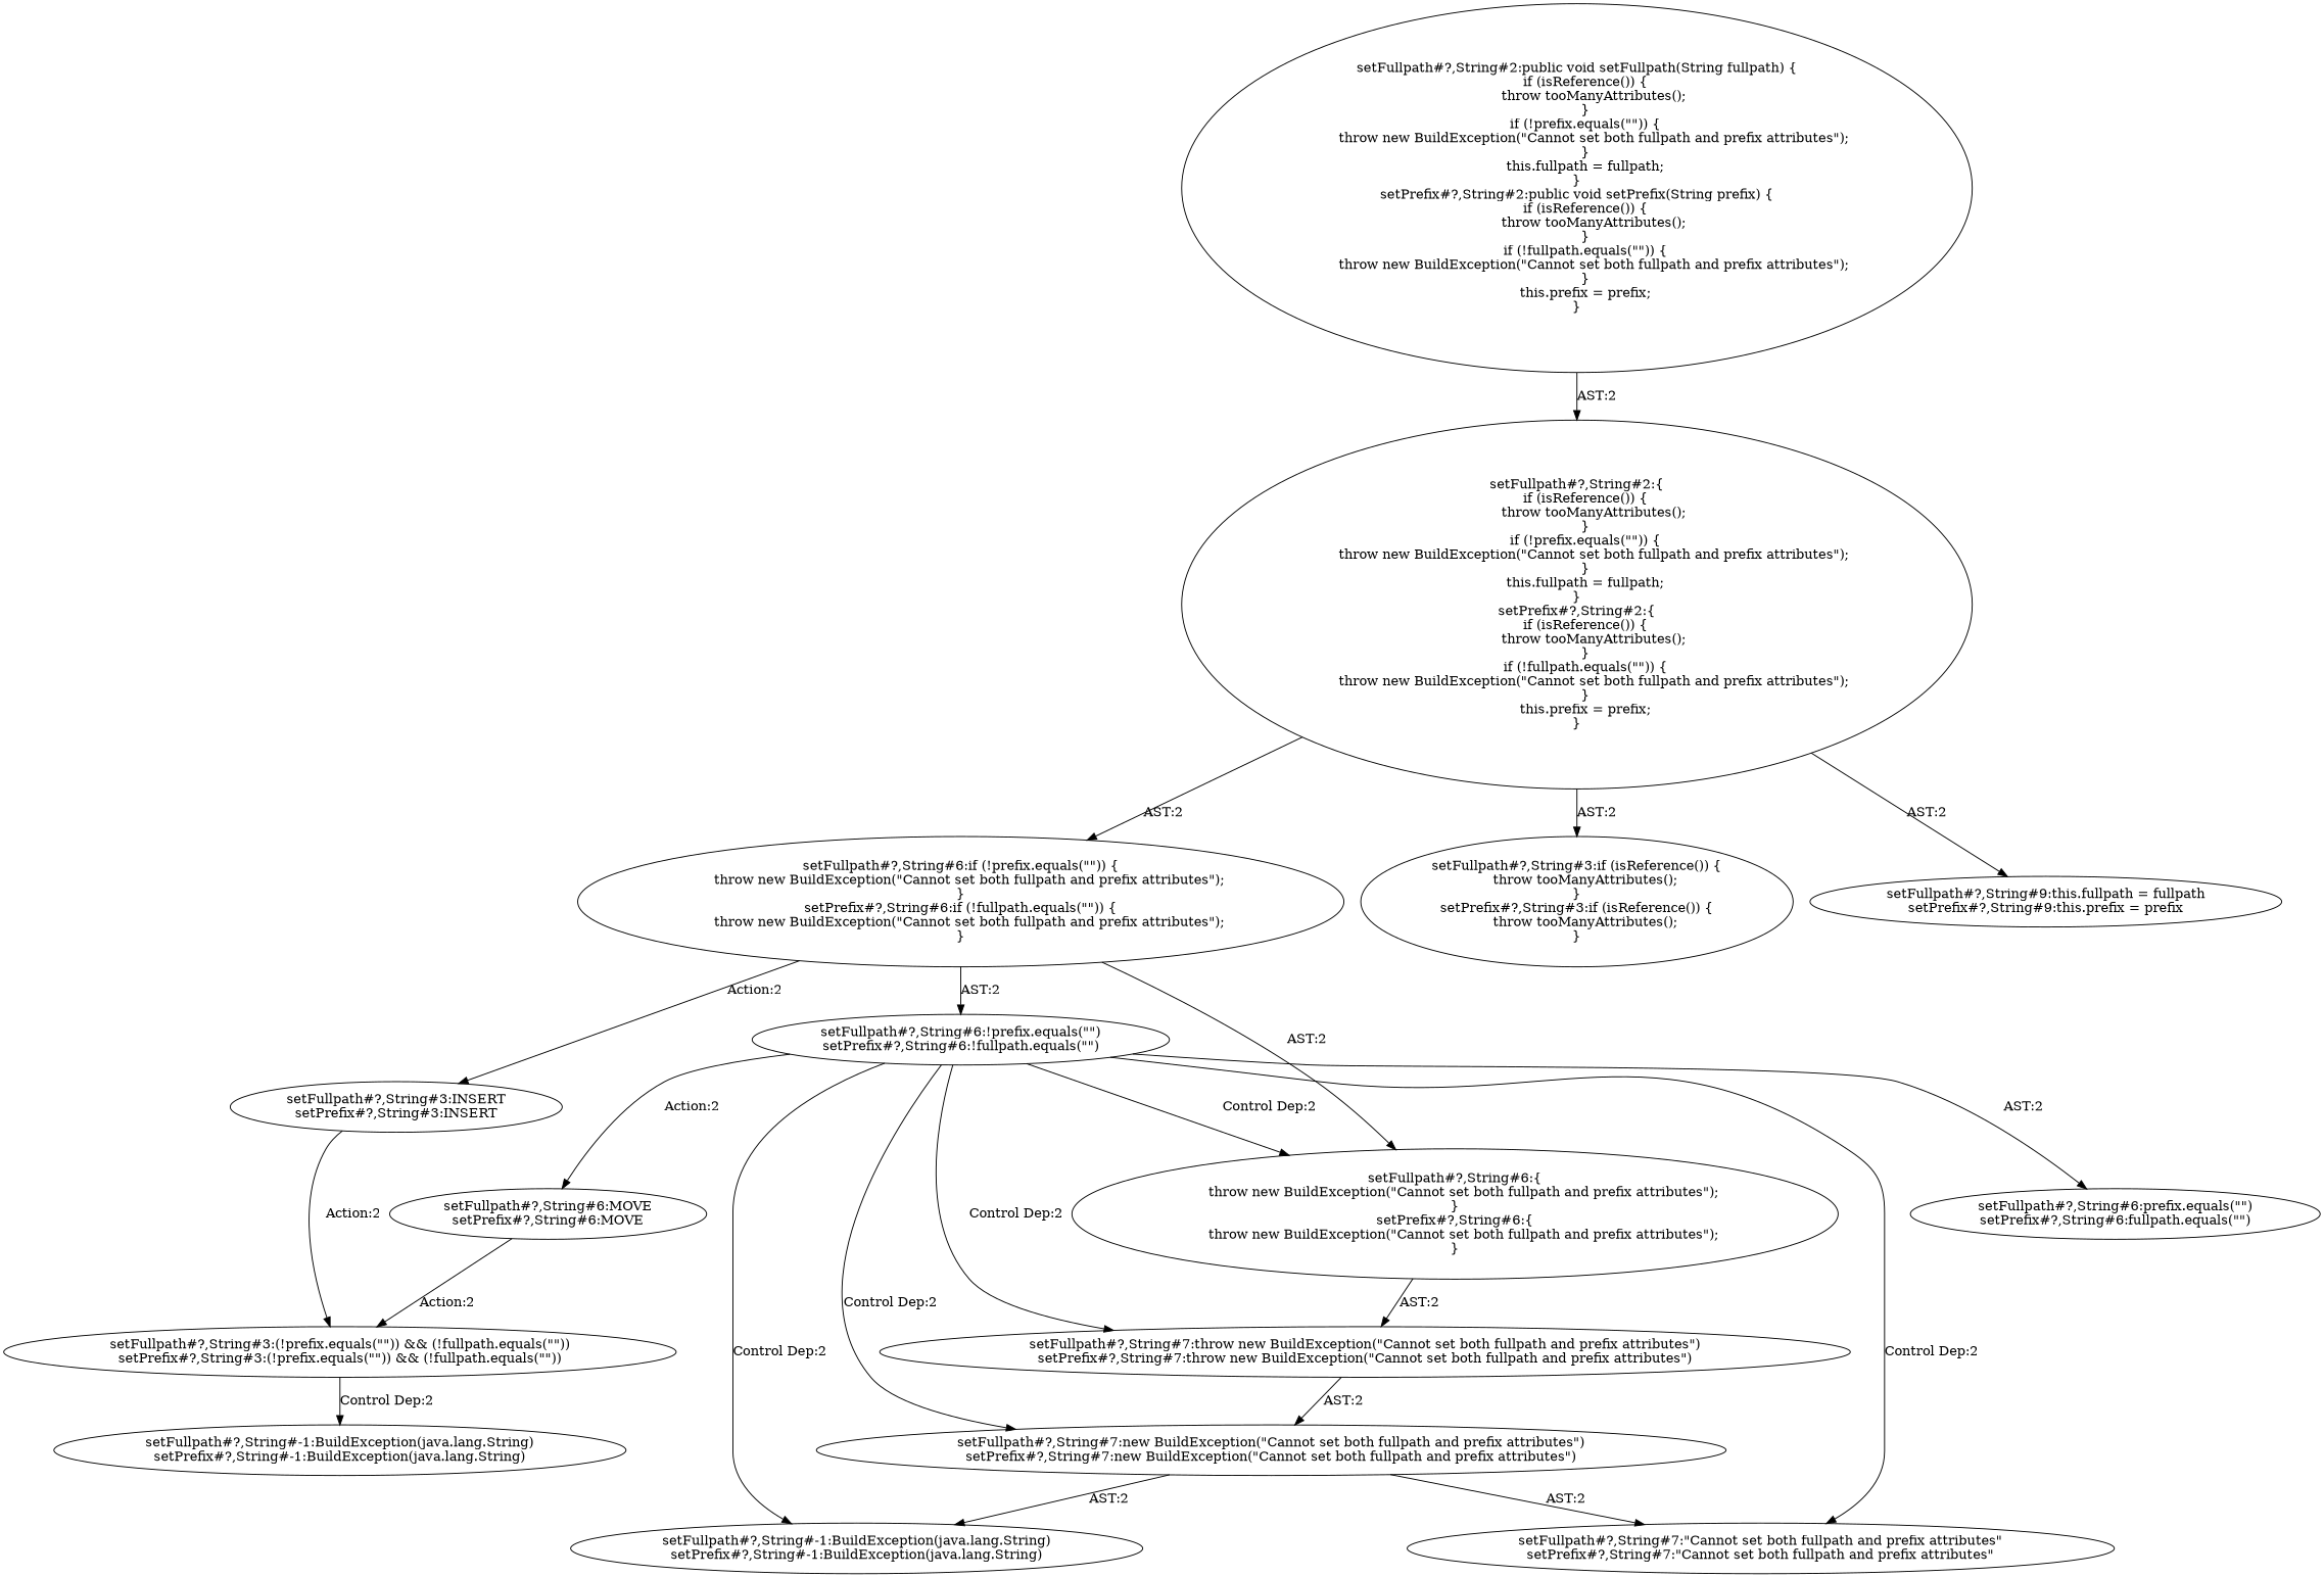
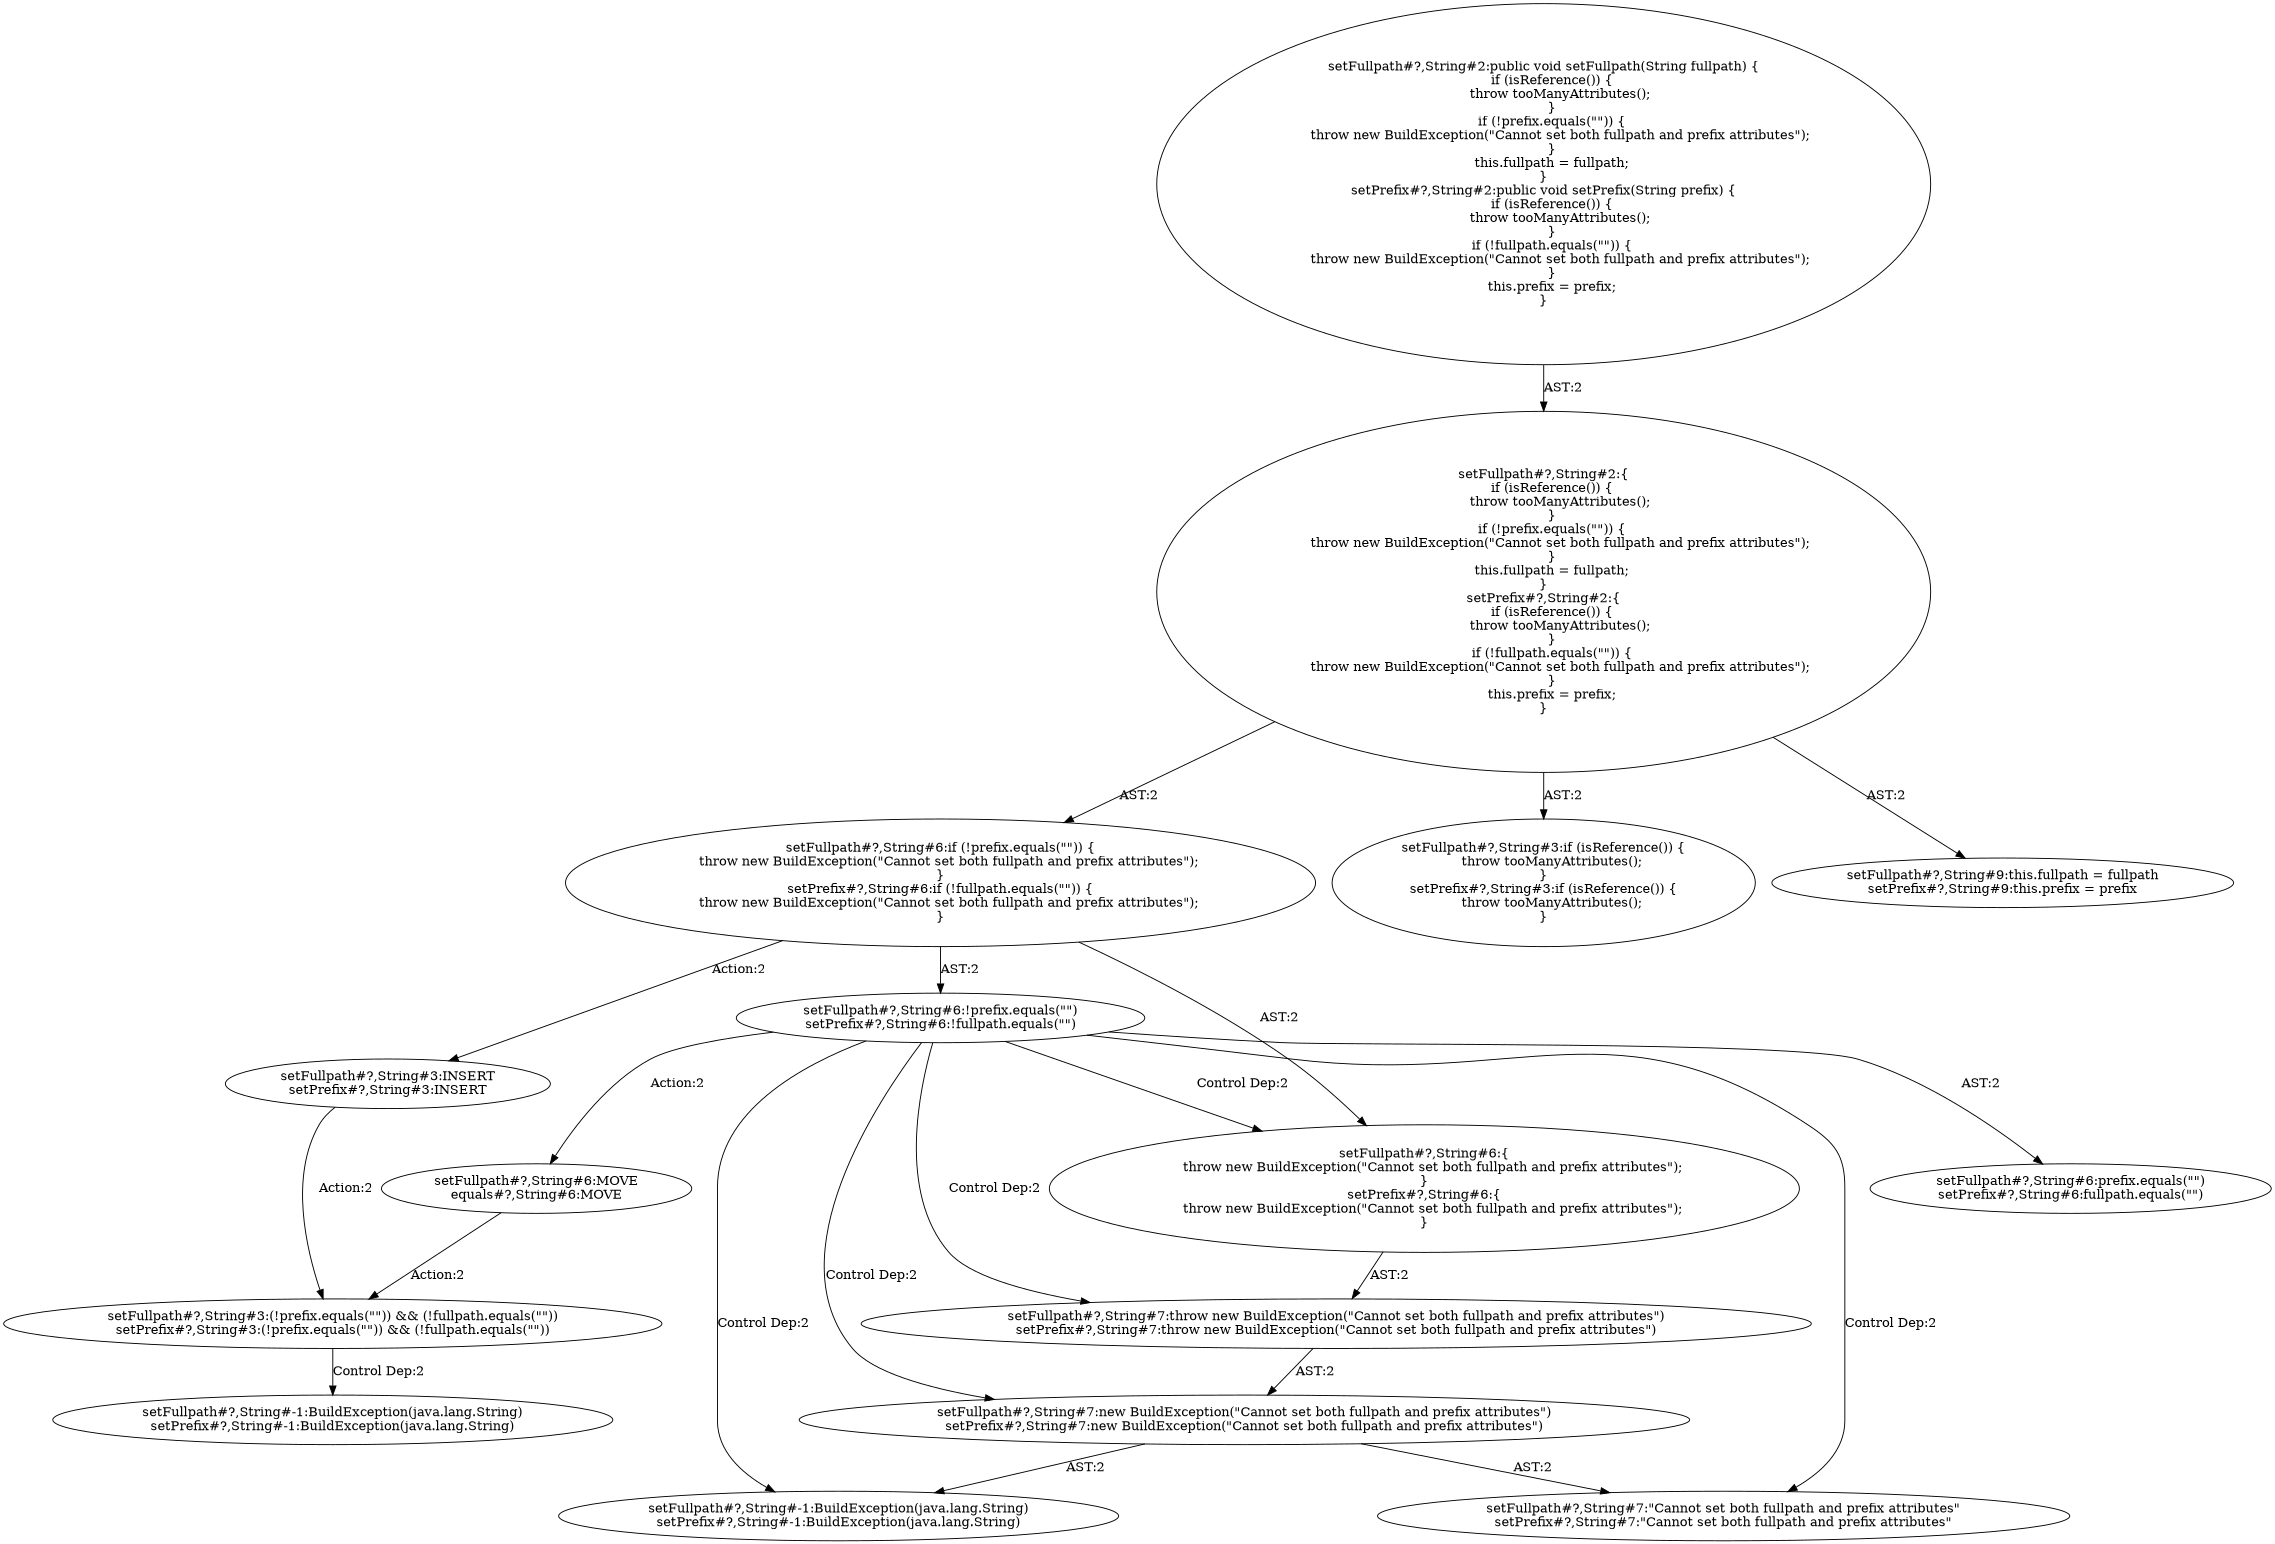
  digraph {
    node [shape=ellipse]
    n1 [label="setFullpath#?,String#3:INSERT\nsetPrefix#?,String#3:INSERT"]
    n2 [label="setFullpath#?,String#3:(!prefix.equals(\"\")) && (!fullpath.equals(\"\"))\nsetPrefix#?,String#3:(!prefix.equals(\"\")) && (!fullpath.equals(\"\"))"]
    n3 [label="setFullpath#?,String#6:if (!prefix.equals(\"\")) \{\n    throw new BuildException(\"Cannot set both fullpath and prefix attributes\");\n\}\nsetPrefix#?,String#6:if (!fullpath.equals(\"\")) \{\n    throw new BuildException(\"Cannot set both fullpath and prefix attributes\");\n\}"]
    n4 [label="setFullpath#?,String#6:!prefix.equals(\"\")\nsetPrefix#?,String#6:!fullpath.equals(\"\")"]
    n5 [label="setFullpath#?,String#6:\{\n    throw new BuildException(\"Cannot set both fullpath and prefix attributes\");\n\}\nsetPrefix#?,String#6:\{\n    throw new BuildException(\"Cannot set both fullpath and prefix attributes\");\n\}"]
    n6 [label="setFullpath#?,String#2:\{\n    if (isReference()) \{\n        throw tooManyAttributes();\n    \}\n    if (!prefix.equals(\"\")) \{\n        throw new BuildException(\"Cannot set both fullpath and prefix attributes\");\n    \}\n    this.fullpath = fullpath;\n\}\nsetPrefix#?,String#2:\{\n    if (isReference()) \{\n        throw tooManyAttributes();\n    \}\n    if (!fullpath.equals(\"\")) \{\n        throw new BuildException(\"Cannot set both fullpath and prefix attributes\");\n    \}\n    this.prefix = prefix;\n\}"]
    n7 [label="setFullpath#?,String#3:if (isReference()) \{\n    throw tooManyAttributes();\n\}\nsetPrefix#?,String#3:if (isReference()) \{\n    throw tooManyAttributes();\n\}"]
    n8 [label="setFullpath#?,String#9:this.fullpath = fullpath\nsetPrefix#?,String#9:this.prefix = prefix"]
    n9 [label="setFullpath#?,String#2:public void setFullpath(String fullpath) \{\n    if (isReference()) \{\n        throw tooManyAttributes();\n    \}\n    if (!prefix.equals(\"\")) \{\n        throw new BuildException(\"Cannot set both fullpath and prefix attributes\");\n    \}\n    this.fullpath = fullpath;\n\}\nsetPrefix#?,String#2:public void setPrefix(String prefix) \{\n    if (isReference()) \{\n        throw tooManyAttributes();\n    \}\n    if (!fullpath.equals(\"\")) \{\n        throw new BuildException(\"Cannot set both fullpath and prefix attributes\");\n    \}\n    this.prefix = prefix;\n\}"]
    n10 [label="setFullpath#?,String#6:prefix.equals(\"\")\nsetPrefix#?,String#6:fullpath.equals(\"\")"]
    n11 [label="setFullpath#?,String#7:throw new BuildException(\"Cannot set both fullpath and prefix attributes\")\nsetPrefix#?,String#7:throw new BuildException(\"Cannot set both fullpath and prefix attributes\")"]
    n12 [label="setFullpath#?,String#7:new BuildException(\"Cannot set both fullpath and prefix attributes\")\nsetPrefix#?,String#7:new BuildException(\"Cannot set both fullpath and prefix attributes\")"]
    n13 [label="setFullpath#?,String#-1:BuildException(java.lang.String)\nsetPrefix#?,String#-1:BuildException(java.lang.String)"]
    n14 [label="setFullpath#?,String#7:\"Cannot set both fullpath and prefix attributes\"\nsetPrefix#?,String#7:\"Cannot set both fullpath and prefix attributes\""]
-   n15 [label="setFullpath#?,String#6:MOVE\nsetPrefix#?,String#6:MOVE"]
+   n15 [label="setFullpath#?,String#6:MOVE\nequals#?,String#6:MOVE"]
    n16 [label="setFullpath#?,String#-1:BuildException(java.lang.String)\nsetPrefix#?,String#-1:BuildException(java.lang.String)"]
    n1 -> n2 [label="Action:2"]
    n2 -> n16 [label="Control Dep:2"]
    n3 -> n1 [label="Action:2"]
    n3 -> n4 [label="AST:2"]
    n3 -> n5 [label="AST:2"]
    n4 -> n5 [label="Control Dep:2"]
    n4 -> n10 [label="AST:2"]
    n4 -> n11 [label="Control Dep:2"]
    n4 -> n12 [label="Control Dep:2"]
    n4 -> n13 [label="Control Dep:2"]
    n4 -> n14 [label="Control Dep:2"]
    n4 -> n15 [label="Action:2"]
    n5 -> n11 [label="AST:2"]
    n6 -> n3 [label="AST:2"]
    n6 -> n7 [label="AST:2"]
    n6 -> n8 [label="AST:2"]
    n9 -> n6 [label="AST:2"]
    n11 -> n12 [label="AST:2"]
    n12 -> n13 [label="AST:2"]
    n12 -> n14 [label="AST:2"]
    n15 -> n2 [label="Action:2"]
  }
